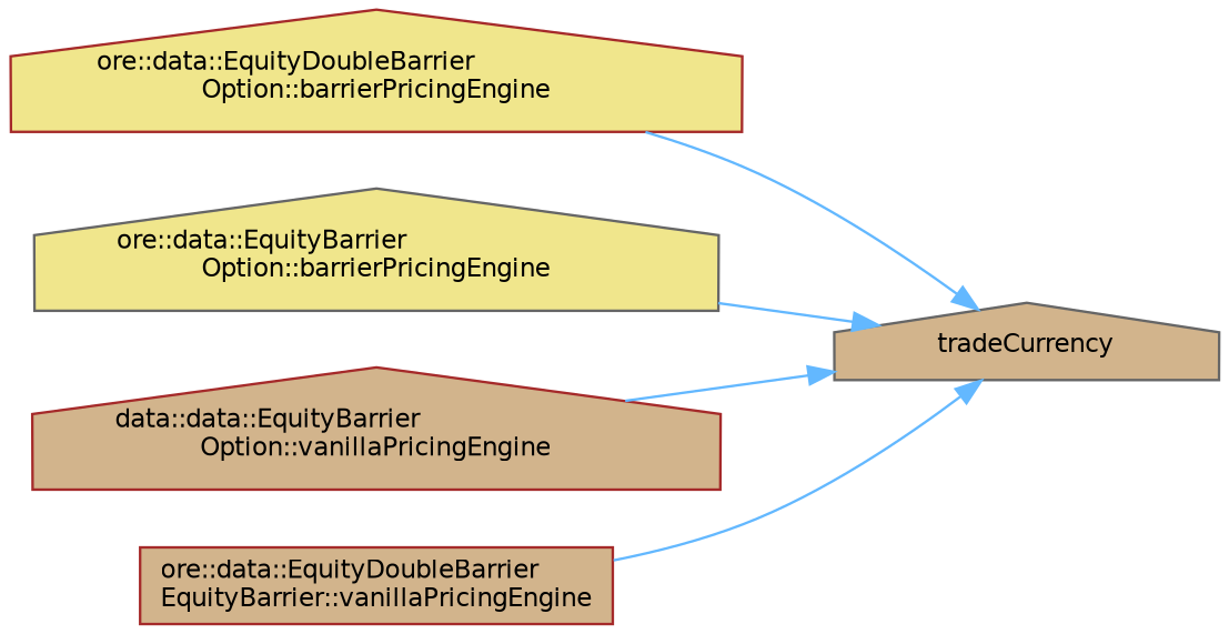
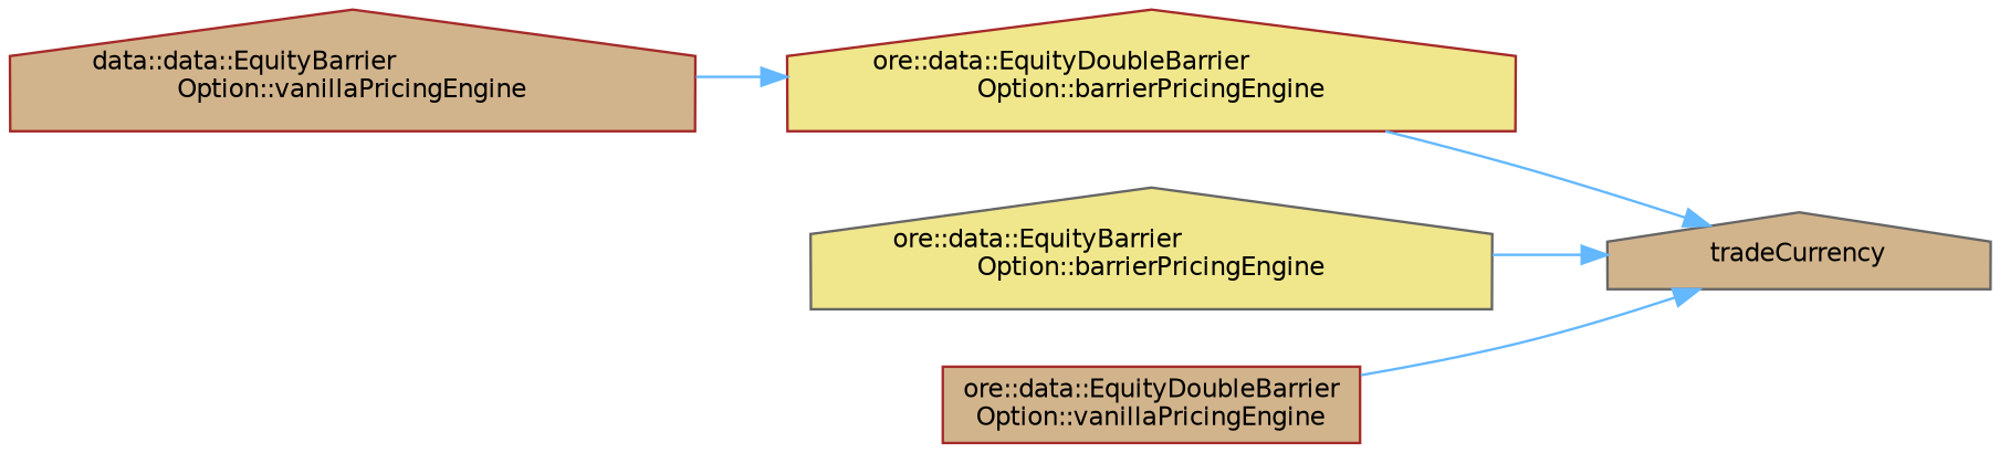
  digraph {
    rankdir=RL
    node [color=brown fillcolor=tan fontname=Helvetica fontsize=10 shape=house style=filled]
    edge [color=steelblue1 dir=back fontname=Helvetica fontsize=10 labelfontname=Helvetica labelfontsize=10 style=solid]
    n1 [color=gray40 fontcolor=black height=0.2 label=tradeCurrency width=0.4]
    n2 [fillcolor=khaki height=0.2 label="ore::data::EquityDoubleBarrier\lOption::barrierPricingEngine" width=0.4]
    n3 [color=gray40 fillcolor=khaki height=0.2 label="ore::data::EquityBarrier\lOption::barrierPricingEngine" width=0.4]
    n4 [height=0.2 label="data::data::EquityBarrier\lOption::vanillaPricingEngine" width=0.4]
-   n5 [height=0.2 label="ore::data::EquityDoubleBarrier\lEquityBarrier::vanillaPricingEngine" shape=box width=0.4]
+   n5 [height=0.2 label="ore::data::EquityDoubleBarrier\lOption::vanillaPricingEngine" shape=box width=0.4]
    n1 -> n2
    n1 -> n3
-   n1 -> n4
+   n2 -> n4
    n1 -> n5
  }
